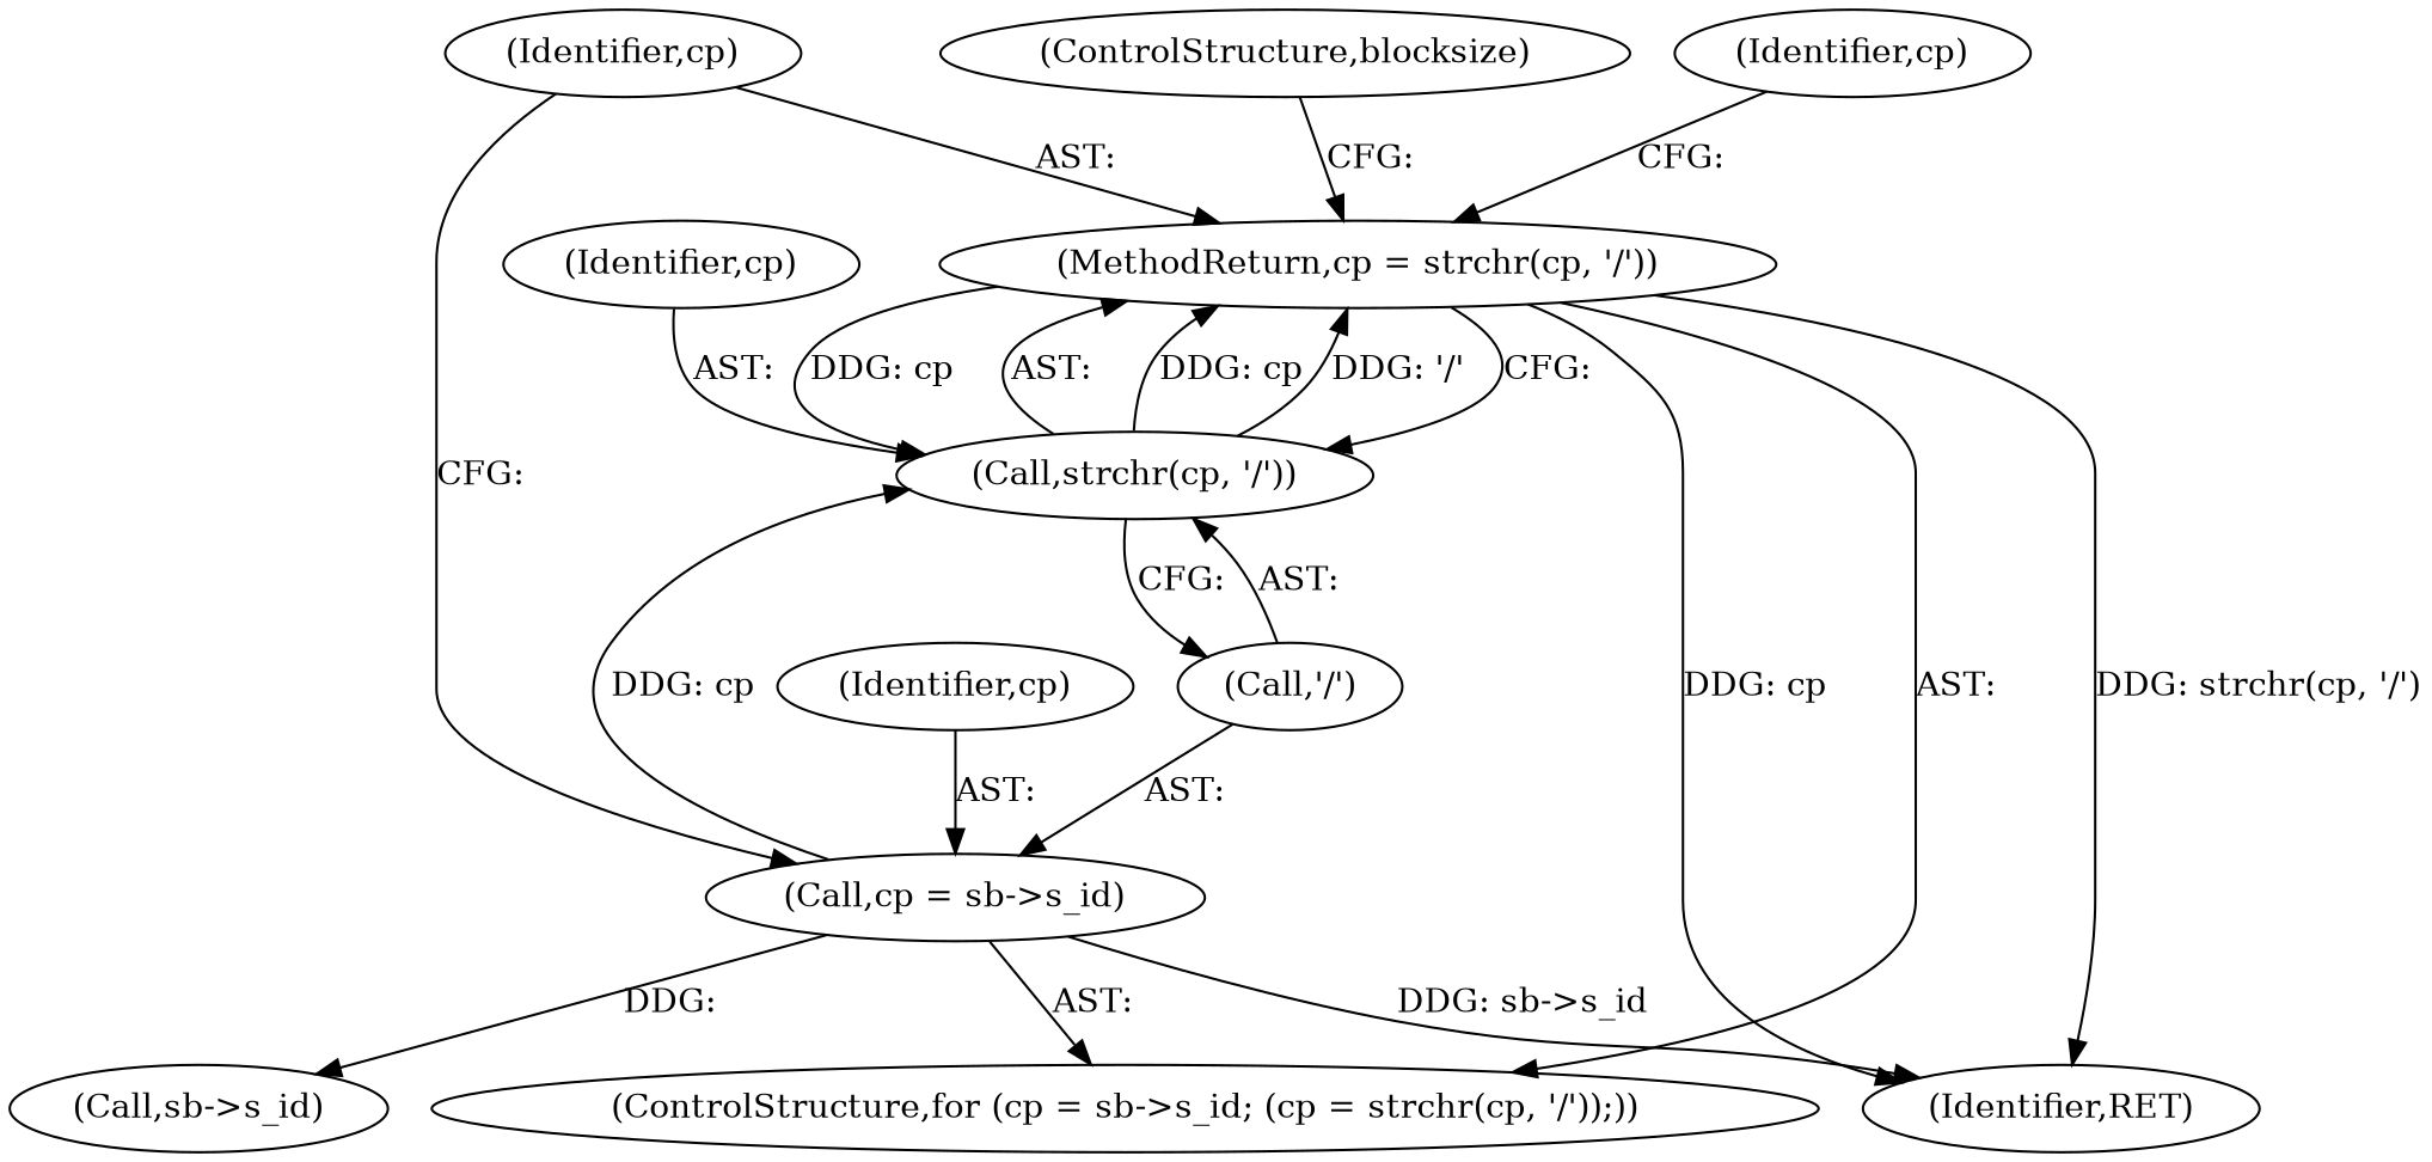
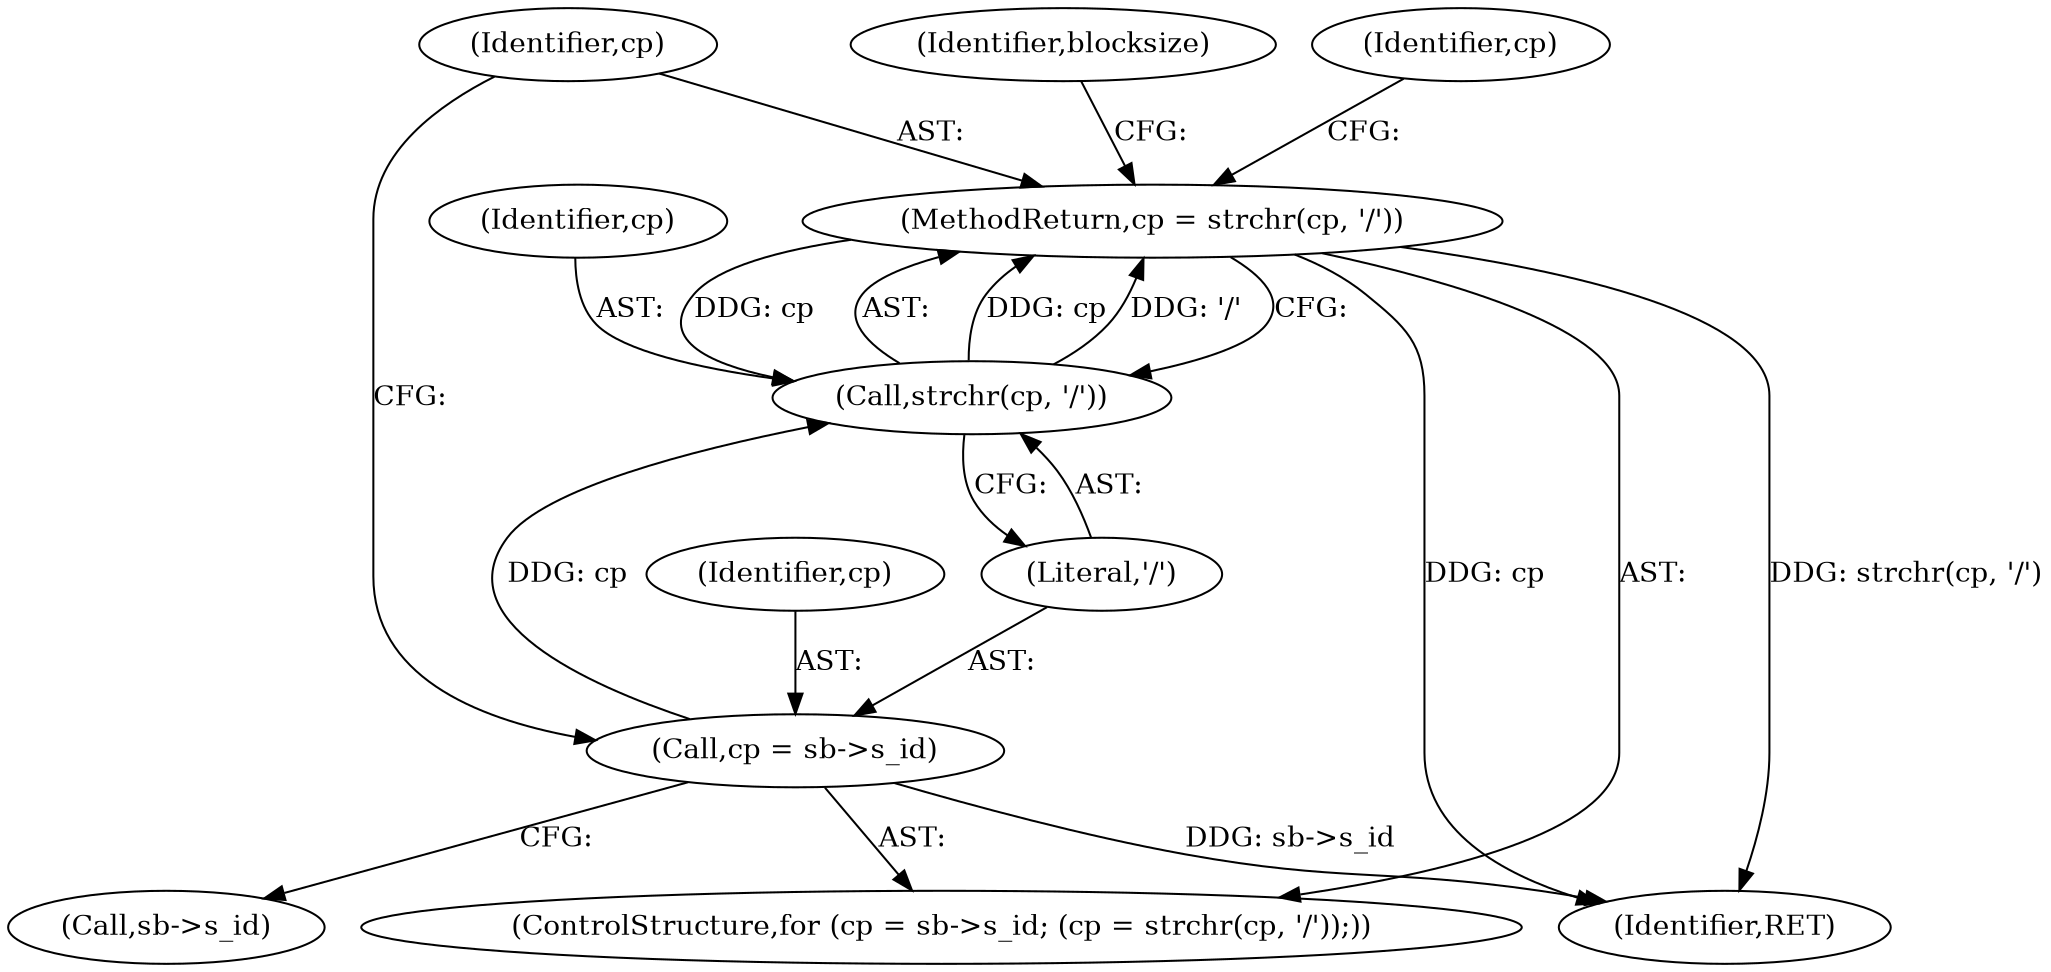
  digraph {
    n1 [label="(MethodReturn,cp = strchr(cp, '/'))"]
    n2 [label="(Call,strchr(cp, '/'))"]
    n3 [label="(ControlStructure,for (cp = sb->s_id; (cp = strchr(cp, '/'));))"]
    n4 [label="(Identifier,RET)"]
-   n5 [label="(Call,'/')"]
+   n5 [label="(Literal,'/')"]
    n6 [label="(Call,cp = sb->s_id)"]
    n7 [label="(Call,sb->s_id)"]
    n8 [label="(Identifier,cp)"]
-   n9 [label="(ControlStructure,blocksize)"]
+   n9 [label="(Identifier,blocksize)"]
    n10 [label="(Identifier,cp)"]
    n11 [label="(Identifier,cp)"]
    n12 [label="(Identifier,cp)"]
    n1 -> n2 [label="CFG: "]
    n1 -> n2 [label="DDG: cp"]
    n1 -> n3 [label="AST: "]
    n1 -> n4 [label="DDG: cp"]
    n1 -> n4 [label="DDG: strchr(cp, '/')"]
    n2 -> n1 [label="AST: "]
    n2 -> n1 [label="DDG: cp"]
    n2 -> n1 [label="DDG: '/'"]
    n2 -> n5 [label="CFG: "]
    n5 -> n2 [label="AST: "]
    n5 -> n6 [label="AST: "]
    n6 -> n2 [label="DDG: cp"]
    n6 -> n3 [label="AST: "]
    n6 -> n4 [label="DDG: sb->s_id"]
-   n6 -> n7 [label="DDG: "]
+   n6 -> n7 [label="CFG: "]
    n8 -> n6 [label="AST: "]
    n9 -> n1 [label="CFG: "]
    n10 -> n1 [label="CFG: "]
    n11 -> n1 [label="AST: "]
    n11 -> n6 [label="CFG: "]
    n12 -> n2 [label="AST: "]
  }
